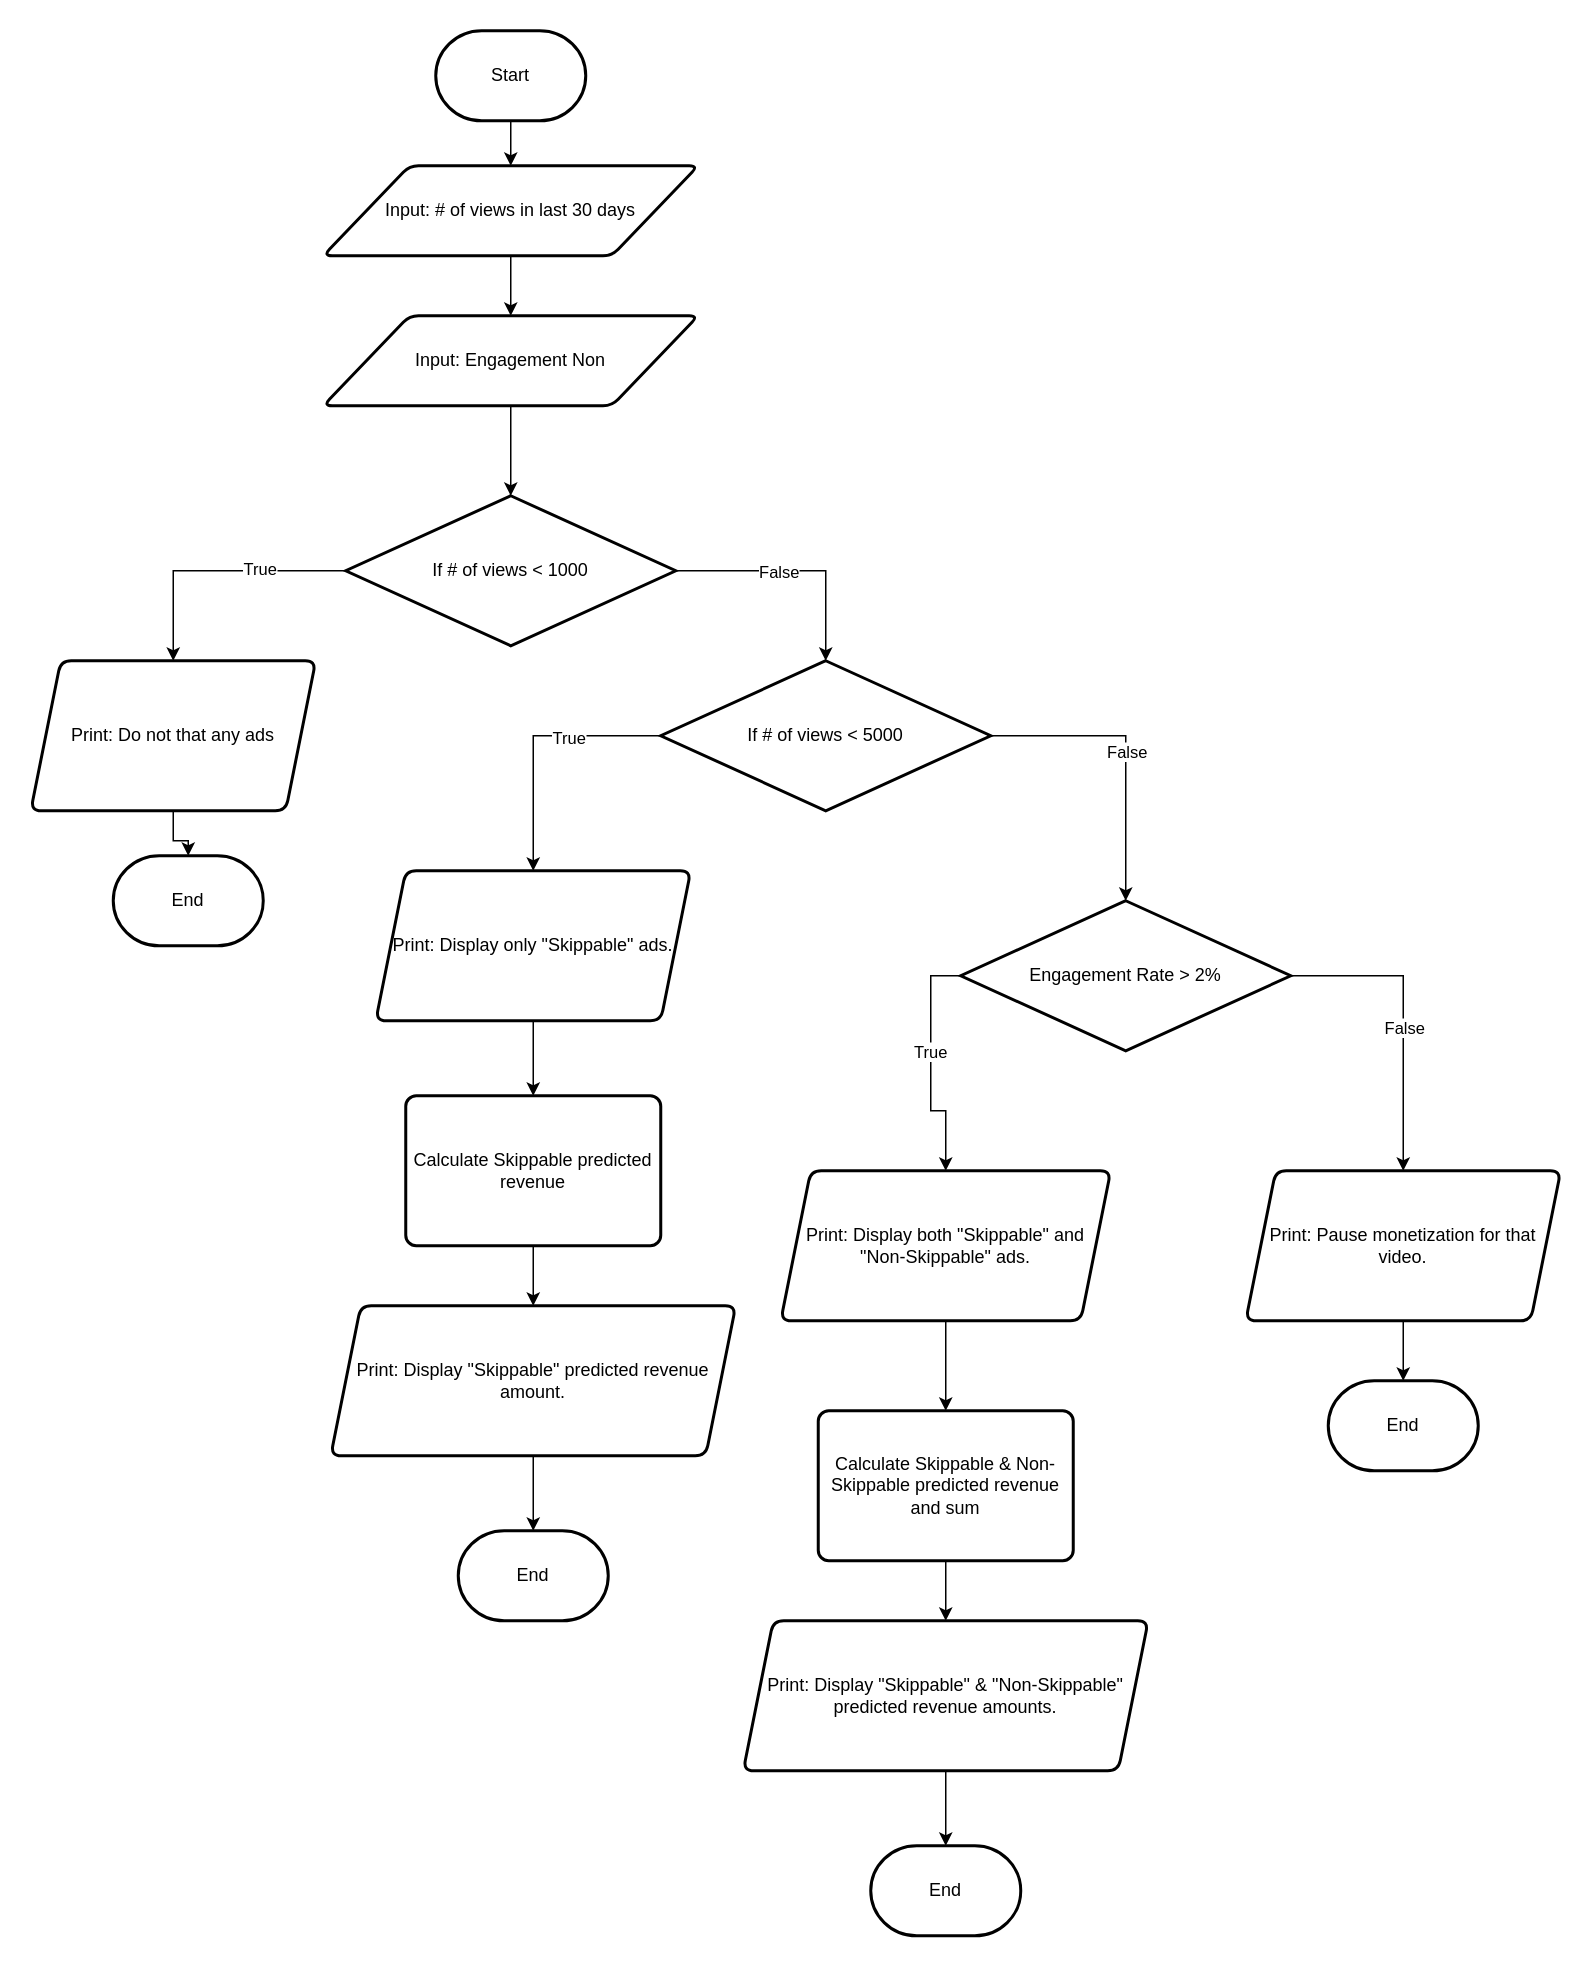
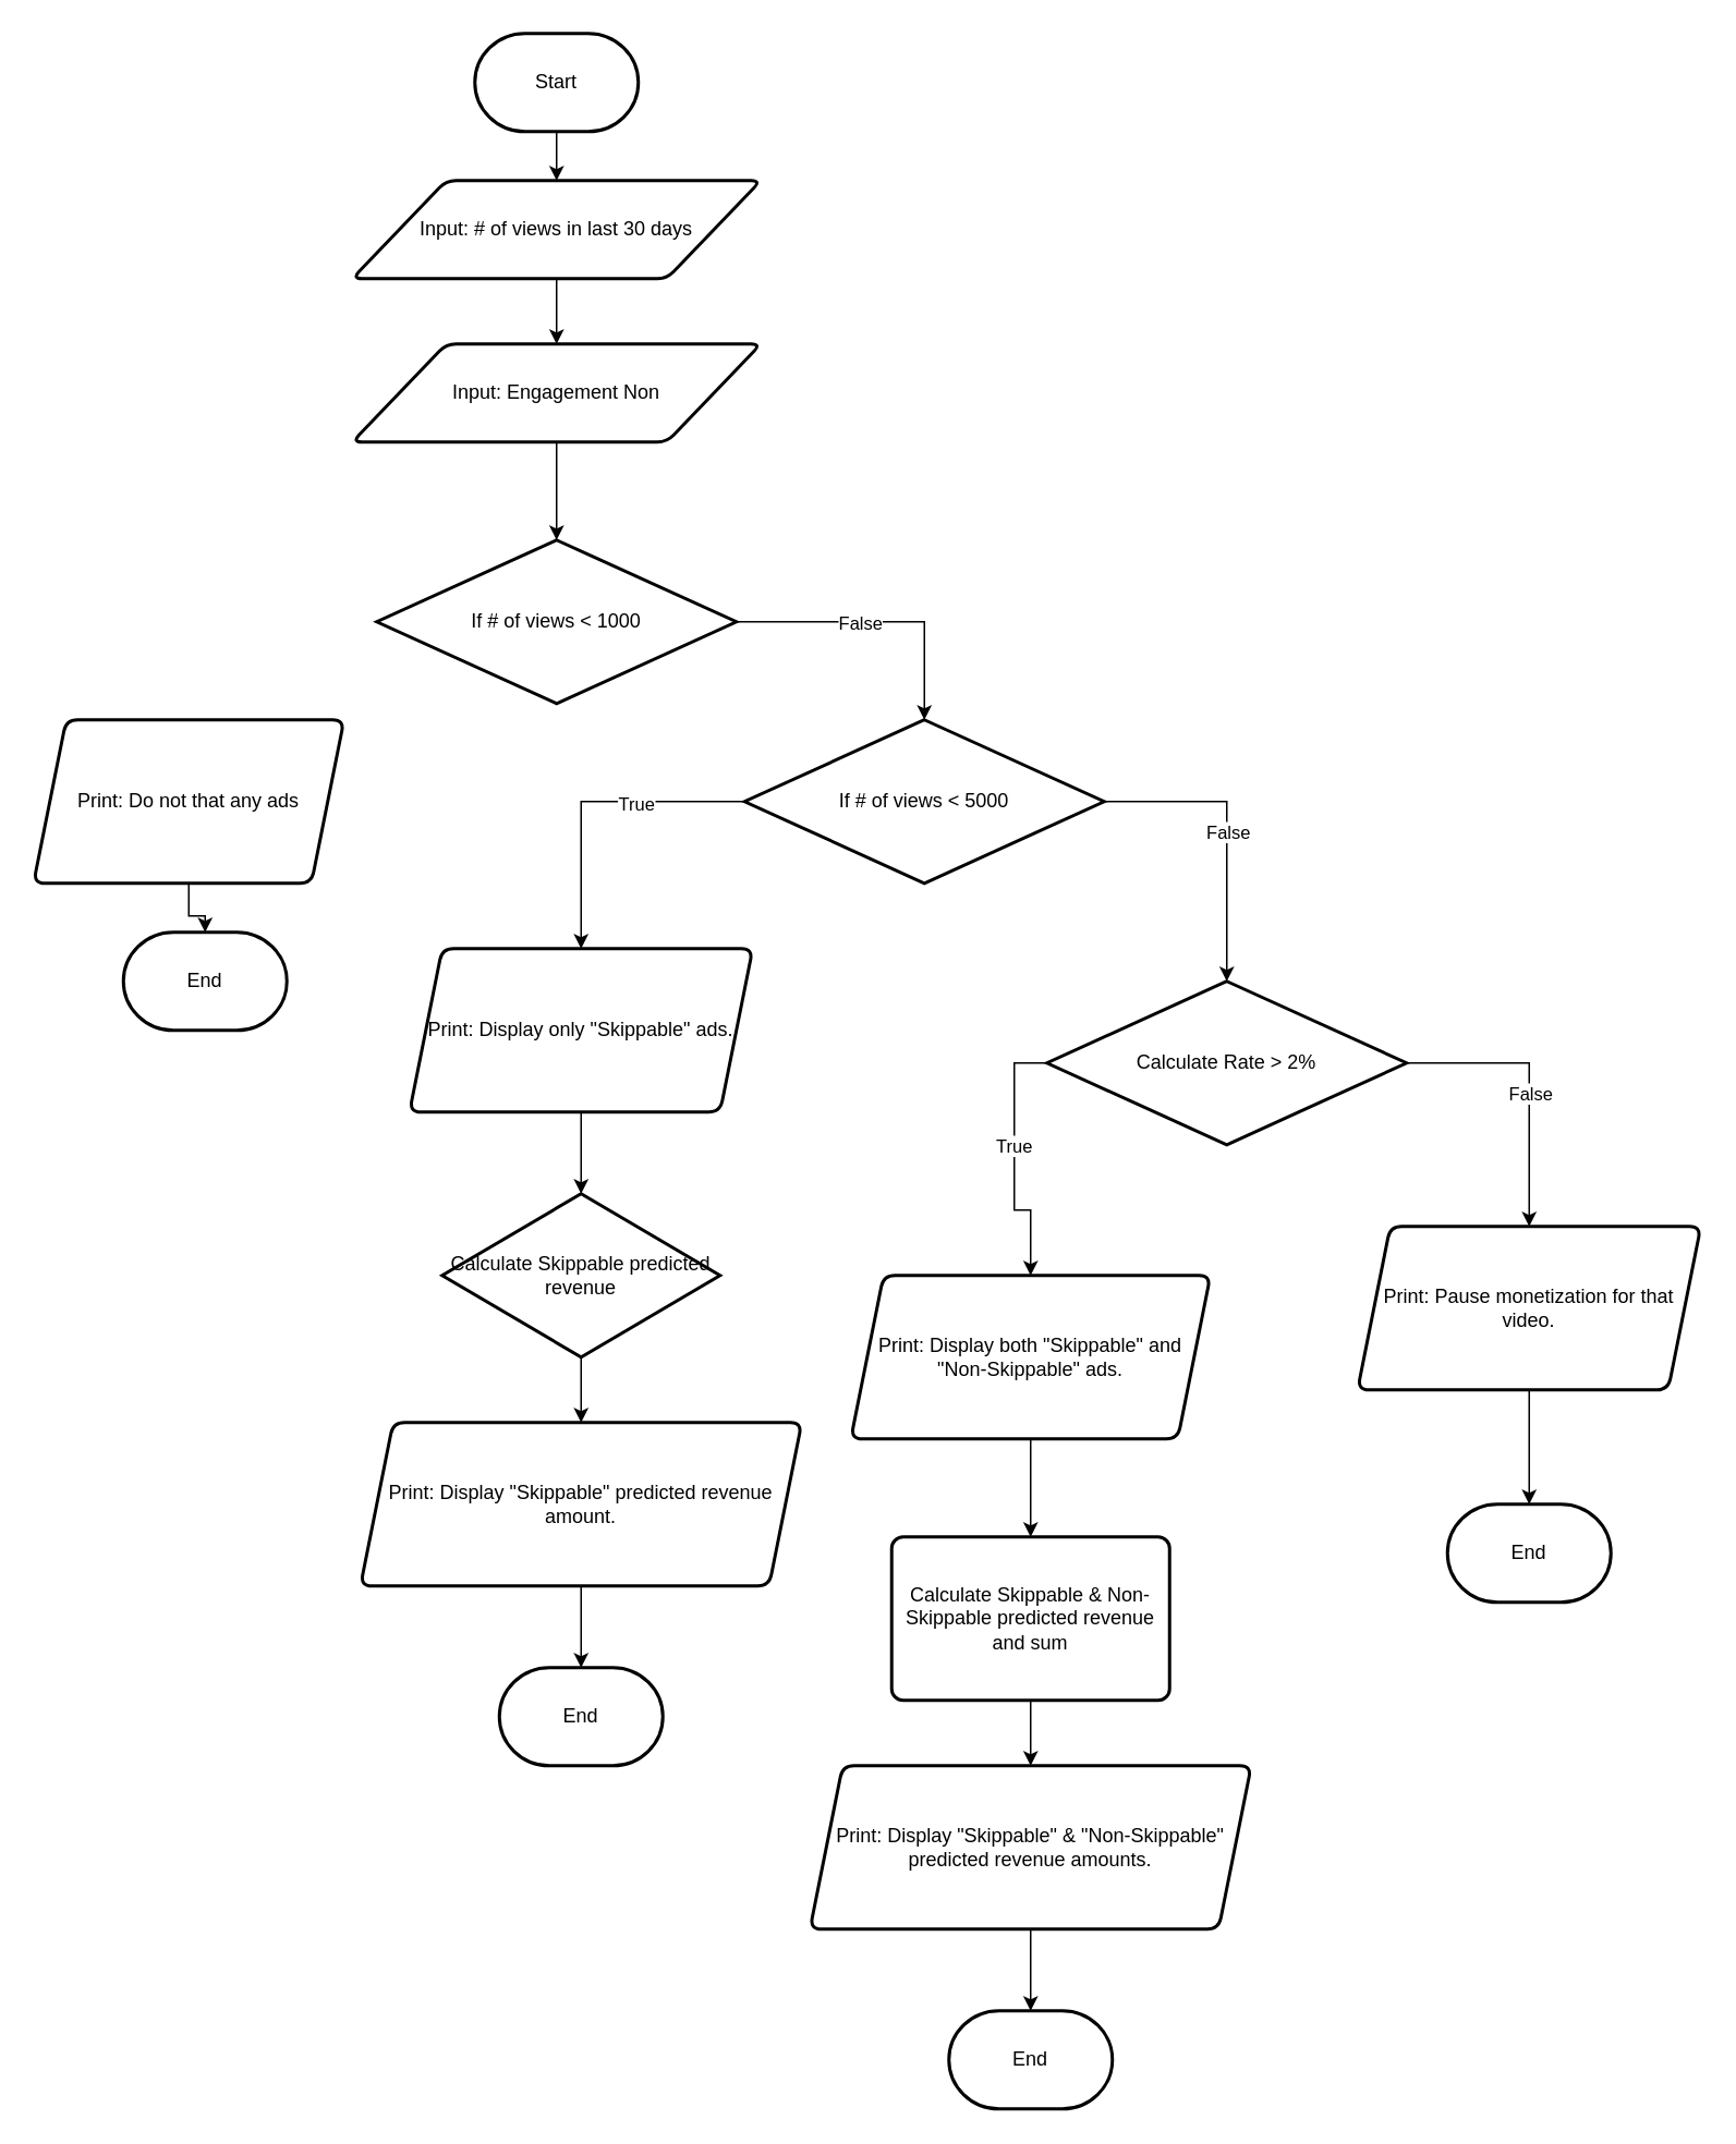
  <mxCell id="0" />
  <mxCell id="1" parent="0" />
  <mxCell id="2" style="edgeStyle=orthogonalEdgeStyle;rounded=0;orthogonalLoop=1;jettySize=auto;html=1;exitX=0.5;exitY=1;exitDx=0;exitDy=0;exitPerimeter=0;entryX=0.5;entryY=0;entryDx=0;entryDy=0;" parent="1" source="3" target="5" edge="1"><mxGeometry relative="1" as="geometry" /></mxCell>
  <mxCell id="3" value="Start" style="strokeWidth=2;html=1;shape=mxgraph.flowchart.terminator;whiteSpace=wrap;" parent="1" vertex="1"><mxGeometry x="290" y="20" width="100" height="60" as="geometry" /></mxCell>
  <mxCell id="4" style="edgeStyle=orthogonalEdgeStyle;rounded=0;orthogonalLoop=1;jettySize=auto;html=1;exitX=0.5;exitY=1;exitDx=0;exitDy=0;entryX=0.5;entryY=0;entryDx=0;entryDy=0;" parent="1" source="5" target="7" edge="1"><mxGeometry relative="1" as="geometry" /></mxCell>
  <mxCell id="5" value="Input: # of views in last 30 days" style="shape=parallelogram;html=1;strokeWidth=2;perimeter=parallelogramPerimeter;whiteSpace=wrap;rounded=1;arcSize=12;size=0.23;" parent="1" vertex="1"><mxGeometry x="215" y="110" width="250" height="60" as="geometry" /></mxCell>
  <mxCell id="6" style="edgeStyle=orthogonalEdgeStyle;rounded=0;orthogonalLoop=1;jettySize=auto;html=1;exitX=0.5;exitY=1;exitDx=0;exitDy=0;" parent="1" source="7" target="12" edge="1"><mxGeometry relative="1" as="geometry" /></mxCell>
  <mxCell id="7" value="Input: Engagement Non" style="shape=parallelogram;html=1;strokeWidth=2;perimeter=parallelogramPerimeter;whiteSpace=wrap;rounded=1;arcSize=12;size=0.23;" parent="1" vertex="1"><mxGeometry x="215" y="210" width="250" height="60" as="geometry" /></mxCell>
- <mxCell id="8" style="edgeStyle=orthogonalEdgeStyle;rounded=0;orthogonalLoop=1;jettySize=auto;html=1;entryX=0.5;entryY=0;entryDx=0;entryDy=0;" parent="1" source="12" target="14" edge="1"><mxGeometry relative="1" as="geometry"><mxPoint x="120" y="520" as="targetPoint" /></mxGeometry></mxCell>
- <mxCell id="9" value="True" style="edgeLabel;html=1;align=center;verticalAlign=middle;resizable=0;points=[];" parent="8" vertex="1" connectable="0"><mxGeometry x="-0.335" y="-2" relative="1" as="geometry"><mxPoint as="offset" /></mxGeometry></mxCell>
  <mxCell id="10" style="edgeStyle=orthogonalEdgeStyle;rounded=0;orthogonalLoop=1;jettySize=auto;html=1;exitX=1;exitY=0.5;exitDx=0;exitDy=0;exitPerimeter=0;entryX=0.5;entryY=0;entryDx=0;entryDy=0;entryPerimeter=0;" parent="1" source="12" target="17" edge="1"><mxGeometry relative="1" as="geometry"><mxPoint x="640" y="520" as="targetPoint" /></mxGeometry></mxCell>
  <mxCell id="11" value="False" style="edgeLabel;html=1;align=center;verticalAlign=middle;resizable=0;points=[];" parent="10" vertex="1" connectable="0"><mxGeometry x="-0.147" relative="1" as="geometry"><mxPoint as="offset" /></mxGeometry></mxCell>
  <mxCell id="12" value="If # of views &amp;lt; 1000" style="strokeWidth=2;html=1;shape=mxgraph.flowchart.decision;whiteSpace=wrap;" parent="1" vertex="1"><mxGeometry x="230" y="330" width="220" height="100" as="geometry" /></mxCell>
  <mxCell id="13" style="edgeStyle=orthogonalEdgeStyle;rounded=0;orthogonalLoop=1;jettySize=auto;html=1;exitX=0.5;exitY=1;exitDx=0;exitDy=0;" parent="1" source="14" target="18" edge="1"><mxGeometry relative="1" as="geometry" /></mxCell>
  <mxCell id="14" value="Print: Do not that any ads" style="rounded=1;whiteSpace=wrap;html=1;absoluteArcSize=1;arcSize=14;strokeWidth=2;shape=parallelogram;perimeter=parallelogramPerimeter;fixedSize=1;" parent="1" vertex="1"><mxGeometry x="20" y="440" width="190" height="100" as="geometry" /></mxCell>
  <mxCell id="15" style="edgeStyle=orthogonalEdgeStyle;rounded=0;orthogonalLoop=1;jettySize=auto;html=1;exitX=0;exitY=0.5;exitDx=0;exitDy=0;exitPerimeter=0;" parent="1" source="17" target="20" edge="1"><mxGeometry relative="1" as="geometry"><mxPoint x="370" y="570" as="targetPoint" /></mxGeometry></mxCell>
  <mxCell id="16" value="True" style="edgeLabel;html=1;align=center;verticalAlign=middle;resizable=0;points=[];" parent="15" vertex="1" connectable="0"><mxGeometry x="-0.29" y="1" relative="1" as="geometry"><mxPoint as="offset" /></mxGeometry></mxCell>
- <mxCell id="17" value="If # of views &amp;lt; 5000" style="strokeWidth=2;html=1;shape=mxgraph.flowchart.decision;whiteSpace=wrap;" parent="1" vertex="1"><mxGeometry x="440" y="440" width="220" height="100" as="geometry" /></mxCell>
+ <mxCell id="17" value="If # of views &amp;lt; 5000" style="strokeWidth=2;html=1;shape=mxgraph.flowchart.decision;whiteSpace=wrap;" parent="1" vertex="1"><mxGeometry x="455" y="440" width="220" height="100" as="geometry" /></mxCell>
  <mxCell id="18" value="End" style="strokeWidth=2;html=1;shape=mxgraph.flowchart.terminator;whiteSpace=wrap;" parent="1" vertex="1"><mxGeometry x="75" y="570" width="100" height="60" as="geometry" /></mxCell>
  <mxCell id="19" style="edgeStyle=orthogonalEdgeStyle;rounded=0;orthogonalLoop=1;jettySize=auto;html=1;exitX=0.5;exitY=1;exitDx=0;exitDy=0;entryX=0.5;entryY=0;entryDx=0;entryDy=0;" parent="1" source="20" target="24" edge="1"><mxGeometry relative="1" as="geometry" /></mxCell>
  <mxCell id="20" value="Print: Display only &quot;Skippable&quot; ads." style="rounded=1;whiteSpace=wrap;html=1;absoluteArcSize=1;arcSize=14;strokeWidth=2;shape=parallelogram;perimeter=parallelogramPerimeter;fixedSize=1;" parent="1" vertex="1"><mxGeometry x="250" y="580" width="210" height="100" as="geometry" /></mxCell>
  <mxCell id="21" style="edgeStyle=orthogonalEdgeStyle;rounded=0;orthogonalLoop=1;jettySize=auto;html=1;exitX=1;exitY=0.5;exitDx=0;exitDy=0;exitPerimeter=0;entryX=0.5;entryY=0;entryDx=0;entryDy=0;entryPerimeter=0;" parent="1" source="17" edge="1" target="31"><mxGeometry relative="1" as="geometry"><mxPoint x="750" y="600" as="targetPoint" /></mxGeometry></mxCell>
  <mxCell id="22" value="False" style="edgeLabel;html=1;align=center;verticalAlign=middle;resizable=0;points=[];" parent="21" vertex="1" connectable="0"><mxGeometry relative="1" as="geometry"><mxPoint as="offset" /></mxGeometry></mxCell>
  <mxCell id="23" style="edgeStyle=orthogonalEdgeStyle;rounded=0;orthogonalLoop=1;jettySize=auto;html=1;exitX=0.5;exitY=1;exitDx=0;exitDy=0;entryX=0.5;entryY=0;entryDx=0;entryDy=0;" edge="1" parent="1" source="24" target="35"><mxGeometry relative="1" as="geometry" /></mxCell>
- <mxCell id="24" value="Calculate Skippable predicted revenue" style="rounded=1;whiteSpace=wrap;html=1;absoluteArcSize=1;arcSize=14;strokeWidth=2;" parent="1" vertex="1"><mxGeometry x="270" y="730" width="170" height="100" as="geometry" /></mxCell>
+ <mxCell id="24" value="Calculate Skippable predicted revenue" style="rhombus;whiteSpace=wrap;html=1;absoluteArcSize=1;arcSize=14;strokeWidth=2;" parent="1" vertex="1"><mxGeometry x="270" y="730" width="170" height="100" as="geometry" /></mxCell>
  <mxCell id="25" style="edgeStyle=orthogonalEdgeStyle;rounded=0;orthogonalLoop=1;jettySize=auto;html=1;exitX=0.5;exitY=1;exitDx=0;exitDy=0;entryX=0.5;entryY=0;entryDx=0;entryDy=0;" edge="1" parent="1" source="26" target="39"><mxGeometry relative="1" as="geometry" /></mxCell>
  <mxCell id="26" value="Print: Display both &quot;Skippable&quot; and &quot;Non-Skippable&quot; ads." style="rounded=1;whiteSpace=wrap;html=1;absoluteArcSize=1;arcSize=14;strokeWidth=2;shape=parallelogram;perimeter=parallelogramPerimeter;fixedSize=1;" parent="1" vertex="1"><mxGeometry x="520" y="780" width="220" height="100" as="geometry" /></mxCell>
  <mxCell id="27" style="edgeStyle=orthogonalEdgeStyle;rounded=0;orthogonalLoop=1;jettySize=auto;html=1;exitX=0;exitY=0.5;exitDx=0;exitDy=0;exitPerimeter=0;" edge="1" parent="1" source="31" target="26"><mxGeometry relative="1" as="geometry" /></mxCell>
  <mxCell id="28" value="True" style="edgeLabel;html=1;align=center;verticalAlign=middle;resizable=0;points=[];" vertex="1" connectable="0" parent="27"><mxGeometry x="-0.123" y="-1" relative="1" as="geometry"><mxPoint as="offset" /></mxGeometry></mxCell>
  <mxCell id="29" style="edgeStyle=orthogonalEdgeStyle;rounded=0;orthogonalLoop=1;jettySize=auto;html=1;exitX=1;exitY=0.5;exitDx=0;exitDy=0;exitPerimeter=0;entryX=0.5;entryY=0;entryDx=0;entryDy=0;" edge="1" parent="1" source="31" target="32"><mxGeometry relative="1" as="geometry"><mxPoint x="950" y="780" as="targetPoint" /></mxGeometry></mxCell>
  <mxCell id="30" value="False" style="edgeLabel;html=1;align=center;verticalAlign=middle;resizable=0;points=[];" vertex="1" connectable="0" parent="29"><mxGeometry x="0.066" relative="1" as="geometry"><mxPoint as="offset" /></mxGeometry></mxCell>
- <mxCell id="31" value="Engagement Rate &amp;gt; 2%" style="strokeWidth=2;html=1;shape=mxgraph.flowchart.decision;whiteSpace=wrap;" vertex="1" parent="1"><mxGeometry x="640" y="600" width="220" height="100" as="geometry" /></mxCell>
- <mxCell id="32" value="Print: Pause monetization for that video." style="rounded=1;whiteSpace=wrap;html=1;absoluteArcSize=1;arcSize=14;strokeWidth=2;shape=parallelogram;perimeter=parallelogramPerimeter;fixedSize=1;" vertex="1" parent="1"><mxGeometry x="830" y="780" width="210" height="100" as="geometry" /></mxCell>
+ <mxCell id="31" value="Calculate Rate &amp;gt; 2%" style="strokeWidth=2;html=1;shape=mxgraph.flowchart.decision;whiteSpace=wrap;" vertex="1" parent="1"><mxGeometry x="640" y="600" width="220" height="100" as="geometry" /></mxCell>
+ <mxCell id="32" value="Print: Pause monetization for that video." style="rounded=1;whiteSpace=wrap;html=1;absoluteArcSize=1;arcSize=14;strokeWidth=2;shape=parallelogram;perimeter=parallelogramPerimeter;fixedSize=1;" vertex="1" parent="1"><mxGeometry x="830" y="750" width="210" height="100" as="geometry" /></mxCell>
  <mxCell id="33" value="End" style="strokeWidth=2;html=1;shape=mxgraph.flowchart.terminator;whiteSpace=wrap;" vertex="1" parent="1"><mxGeometry x="885" y="920" width="100" height="60" as="geometry" /></mxCell>
  <mxCell id="34" style="edgeStyle=orthogonalEdgeStyle;rounded=0;orthogonalLoop=1;jettySize=auto;html=1;exitX=0.5;exitY=1;exitDx=0;exitDy=0;entryX=0.5;entryY=0;entryDx=0;entryDy=0;entryPerimeter=0;" edge="1" parent="1" source="32" target="33"><mxGeometry relative="1" as="geometry" /></mxCell>
  <mxCell id="35" value="Print: Display &quot;Skippable&quot; predicted revenue amount." style="rounded=1;whiteSpace=wrap;html=1;absoluteArcSize=1;arcSize=14;strokeWidth=2;shape=parallelogram;perimeter=parallelogramPerimeter;fixedSize=1;" vertex="1" parent="1"><mxGeometry x="220" y="870" width="270" height="100" as="geometry" /></mxCell>
  <mxCell id="36" value="End" style="strokeWidth=2;html=1;shape=mxgraph.flowchart.terminator;whiteSpace=wrap;" vertex="1" parent="1"><mxGeometry x="305" y="1020" width="100" height="60" as="geometry" /></mxCell>
  <mxCell id="37" style="edgeStyle=orthogonalEdgeStyle;rounded=0;orthogonalLoop=1;jettySize=auto;html=1;exitX=0.5;exitY=1;exitDx=0;exitDy=0;entryX=0.5;entryY=0;entryDx=0;entryDy=0;entryPerimeter=0;" edge="1" parent="1" source="35" target="36"><mxGeometry relative="1" as="geometry" /></mxCell>
  <mxCell id="38" style="edgeStyle=orthogonalEdgeStyle;rounded=0;orthogonalLoop=1;jettySize=auto;html=1;exitX=0.5;exitY=1;exitDx=0;exitDy=0;entryX=0.5;entryY=0;entryDx=0;entryDy=0;" edge="1" parent="1" source="39" target="40"><mxGeometry relative="1" as="geometry" /></mxCell>
  <mxCell id="39" value="Calculate Skippable &amp;amp; Non-Skippable predicted revenue and sum" style="rounded=1;whiteSpace=wrap;html=1;absoluteArcSize=1;arcSize=14;strokeWidth=2;" vertex="1" parent="1"><mxGeometry x="545" y="940" width="170" height="100" as="geometry" /></mxCell>
  <mxCell id="40" value="Print: Display &quot;Skippable&quot; &amp;amp; &quot;Non-Skippable&quot; predicted revenue amounts." style="rounded=1;whiteSpace=wrap;html=1;absoluteArcSize=1;arcSize=14;strokeWidth=2;shape=parallelogram;perimeter=parallelogramPerimeter;fixedSize=1;" vertex="1" parent="1"><mxGeometry x="495" y="1080" width="270" height="100" as="geometry" /></mxCell>
  <mxCell id="41" value="End" style="strokeWidth=2;html=1;shape=mxgraph.flowchart.terminator;whiteSpace=wrap;" vertex="1" parent="1"><mxGeometry x="580" y="1230" width="100" height="60" as="geometry" /></mxCell>
  <mxCell id="42" style="edgeStyle=orthogonalEdgeStyle;rounded=0;orthogonalLoop=1;jettySize=auto;html=1;exitX=0.5;exitY=1;exitDx=0;exitDy=0;entryX=0.5;entryY=0;entryDx=0;entryDy=0;entryPerimeter=0;" edge="1" parent="1" source="40" target="41"><mxGeometry relative="1" as="geometry" /></mxCell>
